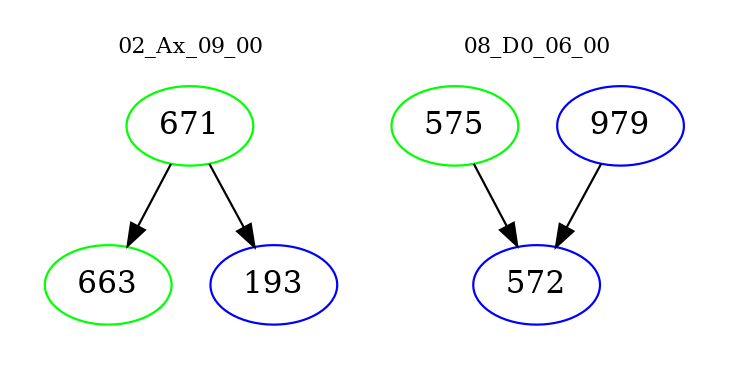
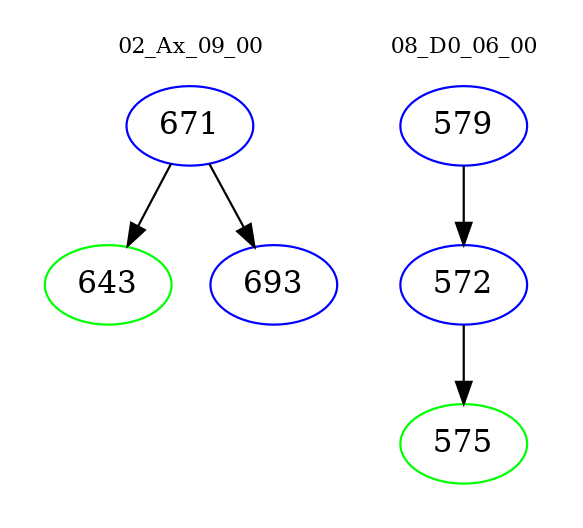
  digraph {
    node [color=blue]
    edge [color=black]
-   n1 [color=green label=671]
-   n2 [color=green label=663]
-   n3 [label=193]
+   n1 [label=671]
+   n2 [color=green label=643]
+   n3 [label=693]
    n4 [label=572]
-   n5 [label=979]
+   n5 [label=579]
    n6 [color=green label=575]
    subgraph cluster_1 {
      color=white
      fontsize=10
      label="02_Ax_09_00"
      n1
      n2
      n3
    }
    subgraph cluster_2 {
      color=white
      fontsize=10
      label="08_D0_06_00"
      n4
      n5
      n6
    }
    n1 -> n2
    n1 -> n3
-   n6 -> n4
+   n4 -> n6
    n5 -> n4
  }
